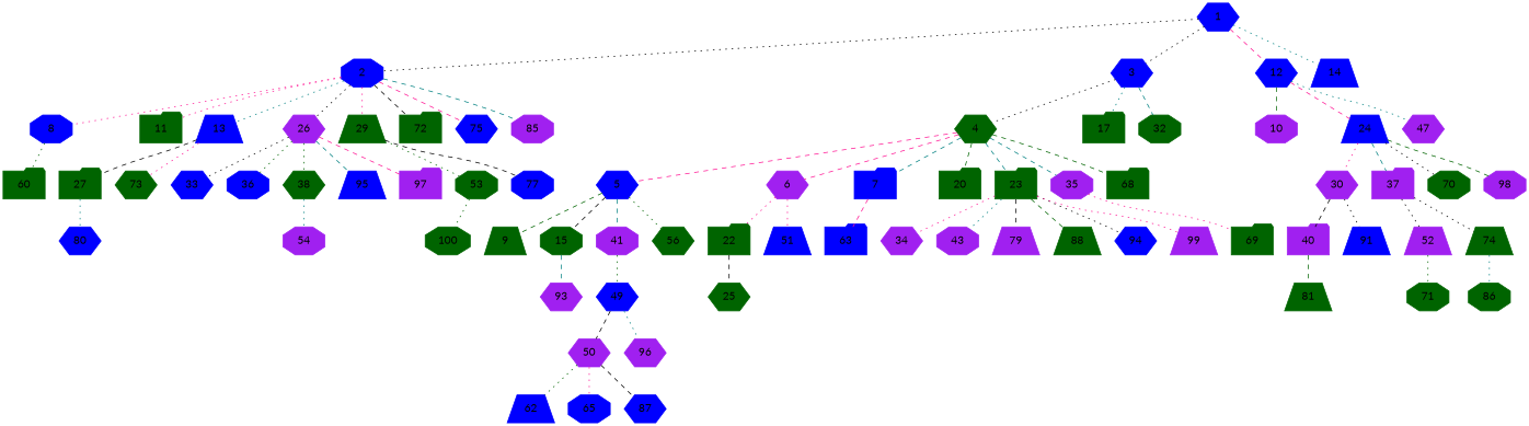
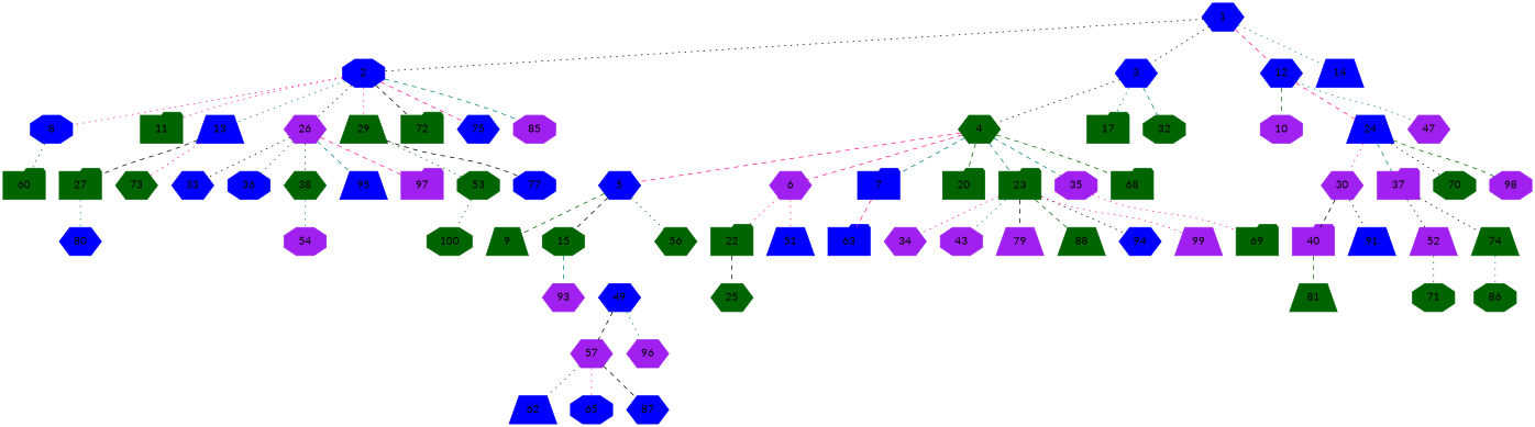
  graph {
    fontname=Lato
    node [color=darkgreen fontname=Lato shape=hexagon style=filled]
    edge [color=black fontname=Lato style=dotted]
    2 [color=blue shape=octagon super="+21"]
    8 [color=blue shape=octagon super="+39"]
    11 [shape=folder super="+42"]
    13 [color=blue shape=trapezium super="+46"]
    26 [color=purple super="+31"]
    29 [shape=trapezium super="+44"]
    72 [shape=folder]
    75 [color=blue]
    85 [color=purple shape=octagon]
    1 [color=blue]
    3 [color=blue super="+67"]
    12 [color=blue super="+84"]
    14 [color=blue shape=trapezium]
    4 [super="+58"]
    17 [shape=folder]
    32 [shape=octagon super="+92"]
    n17 [color=purple label=10 shape=octagon super="+19"]
    24 [color=blue shape=trapezium super="+48"]
    47 [color=purple]
    60 [shape=folder]
    27 [shape=folder super="+61"]
    73
    33 [color=blue super="+78"]
    36 [color=blue shape=octagon]
    38 [super="+50"]
    95 [color=blue shape=trapezium]
    97 [color=purple shape=folder]
    53 [shape=octagon]
    77 [color=blue shape=octagon]
    5 [color=blue super="+10"]
    6 [color=purple super="+16"]
    7 [color=blue shape=folder super="+76"]
    20 [shape=folder super="+82"]
    23 [shape=folder super="+28"]
    35 [color=purple shape=octagon super="+55"]
    68 [shape=folder]
    9 [shape=trapezium]
    15 [shape=octagon]
-   41 [color=purple shape=octagon]
    56
    22 [shape=folder]
    51 [color=blue shape=trapezium]
    63 [color=blue shape=folder]
    34 [color=purple]
    43 [color=purple shape=octagon]
    79 [color=purple shape=trapezium]
    88 [shape=trapezium super="+89"]
    94 [color=blue]
    99 [color=purple shape=trapezium]
    69 [shape=folder]
    93 [color=purple]
    49 [color=blue super="+83"]
    25
    30 [color=purple]
    37 [color=purple shape=folder super="+45"]
    70 [shape=octagon]
    98 [color=purple shape=octagon]
    80 [color=blue]
    40 [color=purple shape=folder super="+66"]
    91 [color=blue shape=trapezium]
    52 [color=purple shape=trapezium super="+90"]
    74 [shape=trapezium]
    54 [color=purple shape=octagon]
    100 [shape=octagon]
    81 [shape=trapezium]
    71 [shape=octagon]
    86 [shape=octagon]
-   57 [color=purple super="+59" label=50]
+   57 [color=purple super="+59"]
    96 [color=purple]
    62 [color=blue shape=trapezium super="+64"]
    65 [color=blue shape=octagon]
    87 [color=blue]
    2 -- 8 [color=deeppink]
    2 -- 11 [color=deeppink]
    2 -- 13 [color=teal]
    2 -- 26
    2 -- 29 [color=deeppink]
    2 -- 72 [style=dashed]
    2 -- 75 [color=deeppink style=dashed]
    2 -- 85 [color=teal style=dashed]
    8 -- 60 [color=darkgreen]
    13 -- 27 [style=dashed]
    13 -- 73 [color=deeppink]
    26 -- 33
    26 -- 36 [color=darkgreen]
    26 -- 38 [color=darkgreen]
    26 -- 95 [color=teal style=dashed]
    26 -- 97 [color=deeppink style=dashed]
    29 -- 53 [color=darkgreen]
    29 -- 77 [style=dashed]
    1 -- 2
    1 -- 3
    1 -- 12 [color=deeppink style=dashed]
    1 -- 14 [color=teal]
    3 -- 4
    3 -- 17 [color=teal]
    3 -- 32 [color=teal style=dashed]
    12 -- n17 [color=darkgreen style=dashed]
    12 -- 24 [color=deeppink style=dashed]
    12 -- 47 [color=teal]
    4 -- 5 [color=deeppink style=dashed]
    4 -- 6 [color=deeppink style=dashed]
    4 -- 7 [color=teal style=dashed]
    4 -- 20 [color=darkgreen style=dashed]
    4 -- 23 [color=teal style=dashed]
    4 -- 35 [color=teal style=dashed]
    4 -- 68 [color=darkgreen style=dashed]
    24 -- 30 [color=deeppink]
    24 -- 37 [color=teal style=dashed]
    24 -- 70
    24 -- 98 [color=darkgreen style=dashed]
    27 -- 80 [color=teal]
    38 -- 54 [color=teal]
    53 -- 100 [color=darkgreen]
    5 -- 9 [color=darkgreen style=dashed]
    5 -- 15 [style=dashed]
-   5 -- 41 [color=teal style=dashed]
    5 -- 56 [color=darkgreen]
    6 -- 22 [color=deeppink]
    6 -- 51 [color=deeppink]
    7 -- 63 [color=deeppink style=dashed]
    23 -- 34 [color=deeppink]
    23 -- 43 [color=teal]
    23 -- 79 [style=dashed]
    23 -- 88 [color=darkgreen style=dashed]
    23 -- 94
    23 -- 99 [color=deeppink]
    35 -- 69 [color=deeppink]
    15 -- 93 [color=teal style=dashed]
-   41 -- 49 [color=darkgreen]
    22 -- 25 [style=dashed]
    49 -- 57 [style=dashed]
    49 -- 96 [color=teal]
    30 -- 40 [style=dashed]
    30 -- 91
    37 -- 52
    37 -- 74
    40 -- 81 [color=darkgreen style=dashed]
    52 -- 71 [color=darkgreen]
    74 -- 86 [color=teal]
    57 -- 62 [color=darkgreen]
    57 -- 65 [color=deeppink]
    57 -- 87 [style=dashed]
  }
